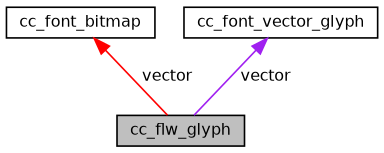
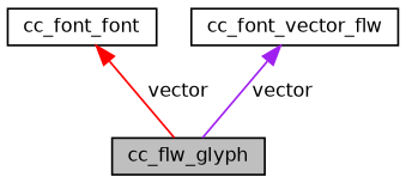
  digraph {
    node [color=black fillcolor=white fontname=Helvetica fontsize=10 shape=record style=filled]
    edge [dir=back fontname=Helvetica fontsize=10 labelfontname=Helvetica labelfontsize=10 style=solid]
    n1 [fillcolor=grey75 fontcolor=black height=0.2 label=cc_flw_glyph width=0.4]
-   n2 [height=0.2 label=cc_font_bitmap width=0.4]
-   n3 [height=0.2 label=cc_font_vector_glyph width=0.4]
+   n2 [height=0.2 label=cc_font_font width=0.4]
+   n3 [height=0.2 label=cc_font_vector_flw width=0.4]
    n2 -> n1 [color=red label=" vector"]
    n3 -> n1 [color=purple label=" vector"]
  }
